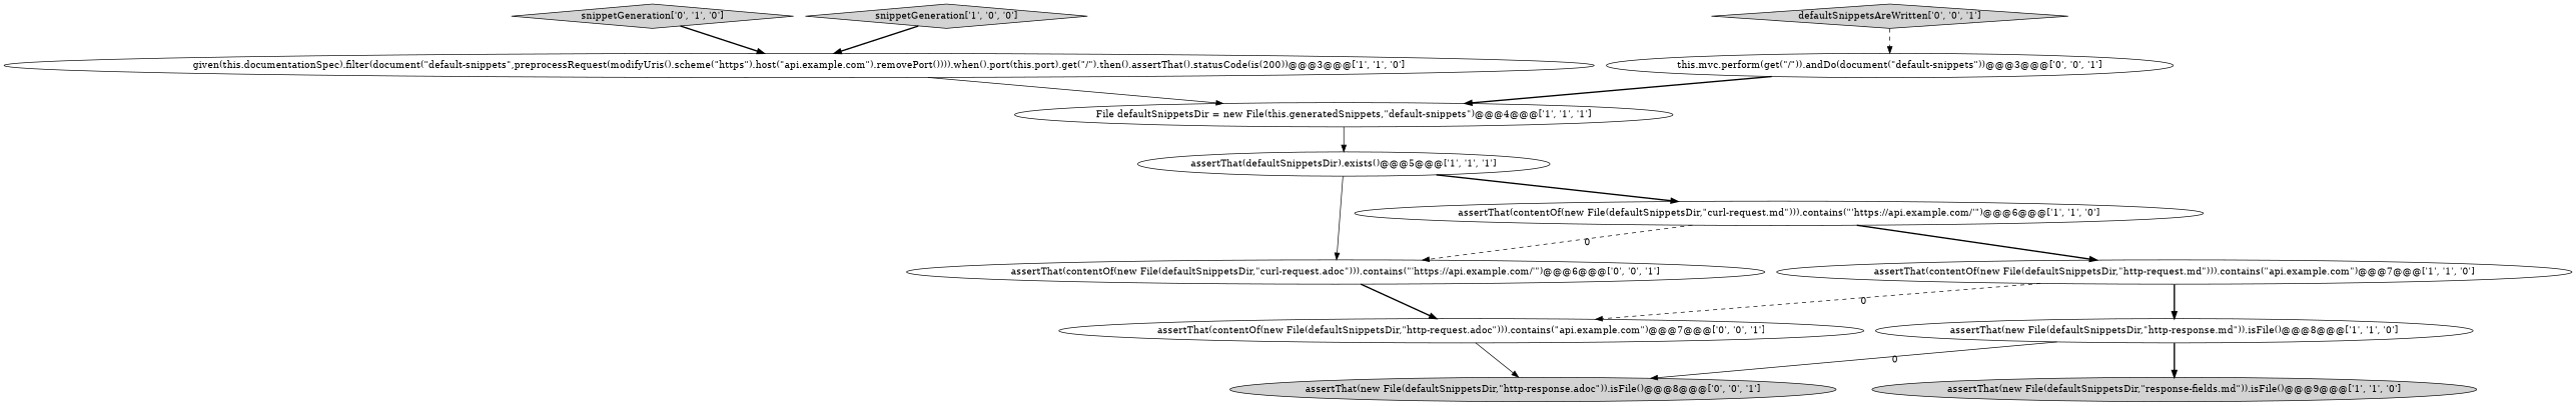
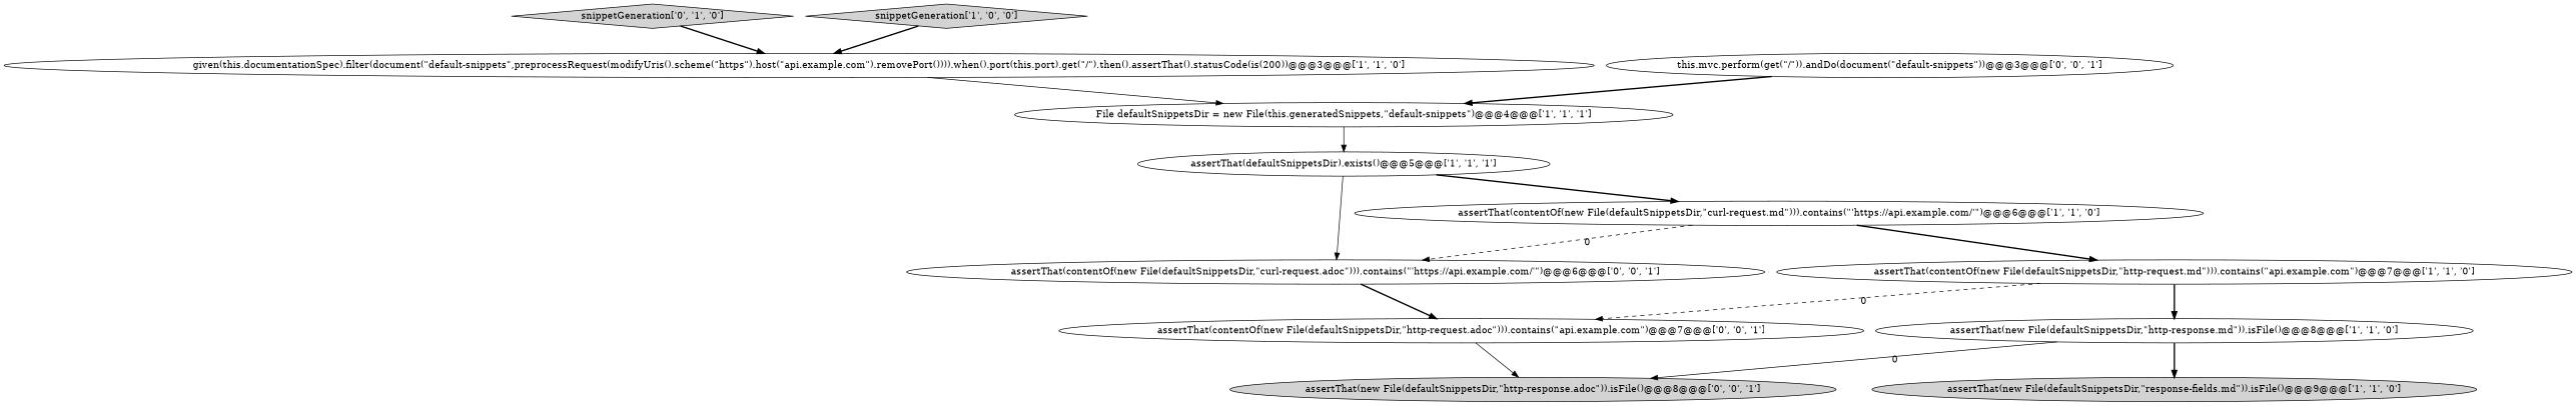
  digraph {
    node [fillcolor=white shape=ellipse style=filled]
    edge [style=bold]
    n1 [label="assertThat(defaultSnippetsDir).exists()@@@5@@@['1', '1', '1']"]
    n2 [label="assertThat(contentOf(new File(defaultSnippetsDir,\"curl-request.adoc\"))).contains(\"'https://api.example.com/'\")@@@6@@@['0', '0', '1']"]
    n3 [label="assertThat(contentOf(new File(defaultSnippetsDir,\"curl-request.md\"))).contains(\"'https://api.example.com/'\")@@@6@@@['1', '1', '0']"]
    n4 [label="assertThat(contentOf(new File(defaultSnippetsDir,\"http-request.md\"))).contains(\"api.example.com\")@@@7@@@['1', '1', '0']"]
    n5 [label="assertThat(new File(defaultSnippetsDir,\"http-response.md\")).isFile()@@@8@@@['1', '1', '0']"]
    n6 [label="assertThat(contentOf(new File(defaultSnippetsDir,\"http-request.adoc\"))).contains(\"api.example.com\")@@@7@@@['0', '0', '1']"]
    n7 [fillcolor=lightgray label="snippetGeneration['0', '1', '0']" shape=diamond]
    n8 [label="given(this.documentationSpec).filter(document(\"default-snippets\",preprocessRequest(modifyUris().scheme(\"https\").host(\"api.example.com\").removePort()))).when().port(this.port).get(\"/\").then().assertThat().statusCode(is(200))@@@3@@@['1', '1', '0']"]
    n9 [fillcolor=lightgray label="assertThat(new File(defaultSnippetsDir,\"response-fields.md\")).isFile()@@@9@@@['1', '1', '0']"]
    n10 [fillcolor=lightgray label="assertThat(new File(defaultSnippetsDir,\"http-response.adoc\")).isFile()@@@8@@@['0', '0', '1']"]
-   n11 [fillcolor=lightgray label="defaultSnippetsAreWritten['0', '0', '1']" shape=diamond]
    n12 [label="this.mvc.perform(get(\"/\")).andDo(document(\"default-snippets\"))@@@3@@@['0', '0', '1']"]
    n13 [label="File defaultSnippetsDir = new File(this.generatedSnippets,\"default-snippets\")@@@4@@@['1', '1', '1']"]
    n14 [fillcolor=lightgray label="snippetGeneration['1', '0', '0']" shape=diamond]
    n1 -> n2 [style=solid]
    n1 -> n3
    n2 -> n6
    n3 -> n2 [label=0 style=dashed]
    n3 -> n4
    n4 -> n5
    n4 -> n6 [label=0 style=dashed]
    n5 -> n9
    n5 -> n10 [label=0 style=solid]
    n6 -> n10 [style=solid]
    n7 -> n8
    n8 -> n13 [style=solid]
-   n11 -> n12 [style=dashed]
    n12 -> n13
    n13 -> n1 [style=solid]
    n14 -> n8
  }
